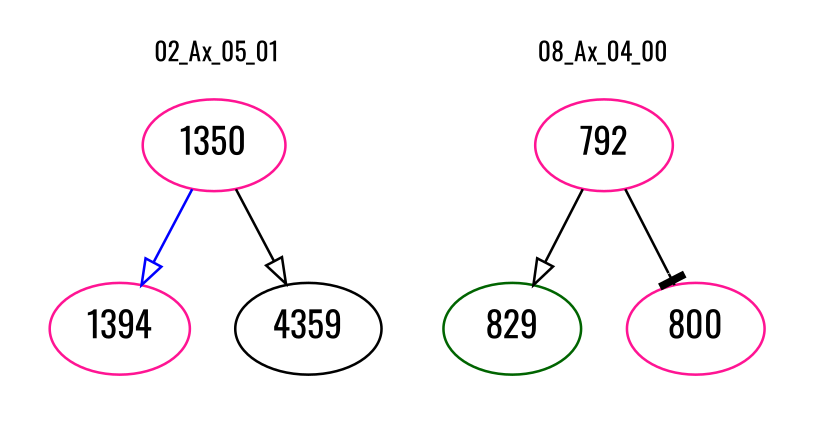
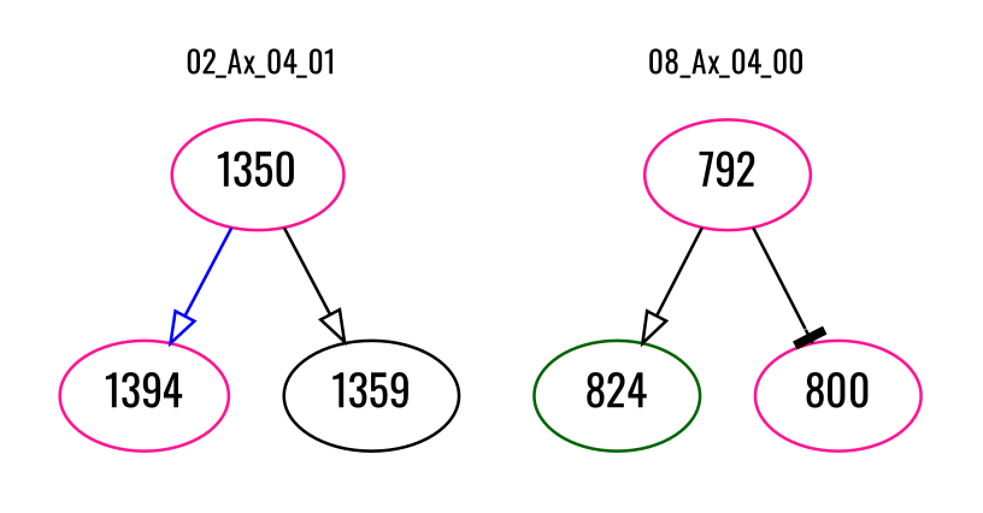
  digraph {
    fontname=Oswald
    node [color=deeppink fontname=Oswald]
    edge [arrowhead=onormal color=black fontname=Oswald]
    n1 [label=1350]
    n2 [label=1394]
-   n3 [color=black label=4359]
+   n3 [color=black label=1359]
    n4 [label=792]
-   n5 [color=darkgreen label=829]
+   n5 [color=darkgreen label=824]
    n6 [label=800]
    subgraph cluster_1 {
      color=white
      fontsize=10
-     label="02_Ax_05_01"
+     label="02_Ax_04_01"
      n1
      n2
      n3
    }
    subgraph cluster_2 {
      color=white
      fontsize=10
      label="08_Ax_04_00"
      n4
      n5
      n6
    }
    n1 -> n2 [color=blue]
    n1 -> n3
    n4 -> n5
    n4 -> n6 [arrowhead=tee]
  }
